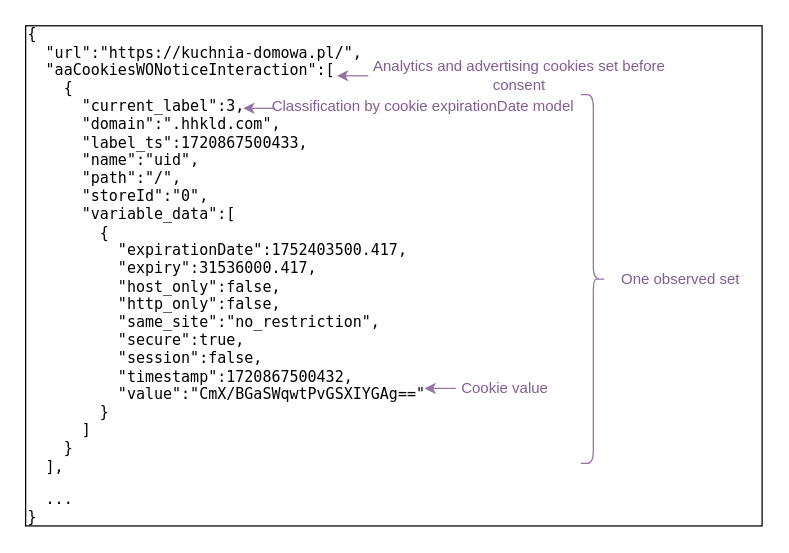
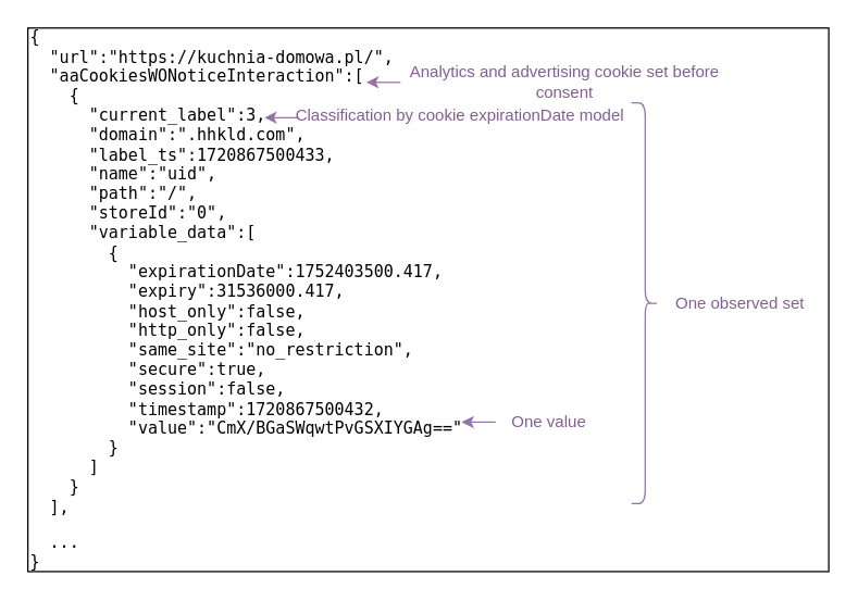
  <mxCell id="0" />
  <mxCell id="1" parent="0" />
  <mxCell id="2" value="&lt;pre&gt;{&lt;br&gt;&amp;nbsp; &quot;url&quot;:&quot;https://kuchnia-domowa.pl/&quot;,&lt;br&gt;&amp;nbsp; &quot;aaCookiesWONoticeInteraction&quot;:[&lt;br&gt;&amp;nbsp; &amp;nbsp; {&lt;br&gt;&amp;nbsp; &amp;nbsp; &amp;nbsp; &quot;current_label&quot;:3,&lt;br&gt;&amp;nbsp; &amp;nbsp; &amp;nbsp; &quot;domain&quot;:&quot;.hhkld.com&quot;,&lt;br&gt;&amp;nbsp; &amp;nbsp; &amp;nbsp; &quot;label_ts&quot;:1720867500433,&lt;br&gt;&amp;nbsp; &amp;nbsp; &amp;nbsp; &quot;name&quot;:&quot;uid&quot;,&lt;br&gt;&amp;nbsp; &amp;nbsp; &amp;nbsp; &quot;path&quot;:&quot;/&quot;,&lt;br&gt;&amp;nbsp; &amp;nbsp; &amp;nbsp; &quot;storeId&quot;:&quot;0&quot;,&lt;br&gt;&amp;nbsp; &amp;nbsp; &amp;nbsp; &quot;variable_data&quot;:[&lt;br&gt;&amp;nbsp; &amp;nbsp; &amp;nbsp; &amp;nbsp; {&lt;br&gt;&amp;nbsp; &amp;nbsp; &amp;nbsp; &amp;nbsp; &amp;nbsp; &quot;expirationDate&quot;:1752403500.417,&lt;br&gt;&amp;nbsp; &amp;nbsp; &amp;nbsp; &amp;nbsp; &amp;nbsp; &quot;expiry&quot;:31536000.417,&lt;br&gt;&amp;nbsp; &amp;nbsp; &amp;nbsp; &amp;nbsp; &amp;nbsp; &quot;host_only&quot;:false,&lt;br&gt;&amp;nbsp; &amp;nbsp; &amp;nbsp; &amp;nbsp; &amp;nbsp; &quot;http_only&quot;:false,&lt;br&gt;&amp;nbsp; &amp;nbsp; &amp;nbsp; &amp;nbsp; &amp;nbsp; &quot;same_site&quot;:&quot;no_restriction&quot;,&lt;br&gt;&amp;nbsp; &amp;nbsp; &amp;nbsp; &amp;nbsp; &amp;nbsp; &quot;secure&quot;:true,&lt;br&gt;&amp;nbsp; &amp;nbsp; &amp;nbsp; &amp;nbsp; &amp;nbsp; &quot;session&quot;:false,&lt;br&gt;&amp;nbsp; &amp;nbsp; &amp;nbsp; &amp;nbsp; &amp;nbsp; &quot;timestamp&quot;:1720867500432,&lt;br&gt;&amp;nbsp; &amp;nbsp; &amp;nbsp; &amp;nbsp; &amp;nbsp; &quot;value&quot;:&quot;CmX/BGaSWqwtPvGSXIYGAg==&quot;&lt;br&gt;&amp;nbsp; &amp;nbsp; &amp;nbsp; &amp;nbsp; }&lt;br&gt;&amp;nbsp; &amp;nbsp; &amp;nbsp; ]&lt;br&gt;&amp;nbsp; &amp;nbsp; }&lt;br&gt;&amp;nbsp; ],&lt;/pre&gt;&lt;pre&gt;  ...&lt;br&gt;}&lt;/pre&gt;" style="rounded=0;whiteSpace=wrap;align=left;fontFamily=Courier New;fontStyle=0;fontSize=12;horizontal=1;labelBorderColor=none;labelBackgroundColor=none;strokeWidth=1;html=1;" parent="1" vertex="1"><mxGeometry x="20" y="20" width="589" height="400" as="geometry" /></mxCell>
- <mxCell id="3" value="Analytics and advertising cookies set before consent" style="text;html=1;align=center;verticalAlign=middle;whiteSpace=wrap;rounded=0;fontColor=#845C96;" parent="1" vertex="1"><mxGeometry x="295" y="45" width="240" height="30" as="geometry" /></mxCell>
+ <mxCell id="3" value="Analytics and advertising cookie set before consent" style="text;html=1;align=center;verticalAlign=middle;whiteSpace=wrap;rounded=0;fontColor=#845C96;" parent="1" vertex="1"><mxGeometry x="295" y="45" width="240" height="30" as="geometry" /></mxCell>
  <mxCell id="4" value="" style="endArrow=classic;html=1;rounded=0;fillColor=#e1d5e7;strokeColor=#9673a6;" parent="1" edge="1"><mxGeometry width="50" height="50" relative="1" as="geometry"><mxPoint x="219" y="86" as="sourcePoint" /><mxPoint x="194" y="86" as="targetPoint" /></mxGeometry></mxCell>
  <mxCell id="5" value="Classification by cookie expirationDate model" style="text;html=1;align=center;verticalAlign=middle;whiteSpace=wrap;rounded=0;fontColor=#845C96;" parent="1" vertex="1"><mxGeometry x="216" y="70" width="244" height="30" as="geometry" /></mxCell>
  <mxCell id="6" value="" style="endArrow=classic;html=1;rounded=0;fillColor=#e1d5e7;strokeColor=#9673a6;" parent="1" edge="1"><mxGeometry width="50" height="50" relative="1" as="geometry"><mxPoint x="294" y="60" as="sourcePoint" /><mxPoint x="269" y="60" as="targetPoint" /></mxGeometry></mxCell>
  <mxCell id="7" value="" style="endArrow=classic;html=1;rounded=0;fillColor=#e1d5e7;strokeColor=#9673a6;" edge="1" parent="1"><mxGeometry width="50" height="50" relative="1" as="geometry"><mxPoint x="364" y="310" as="sourcePoint" /><mxPoint x="339" y="310" as="targetPoint" /></mxGeometry></mxCell>
- <mxCell id="8" value="Cookie value" style="text;html=1;align=center;verticalAlign=middle;whiteSpace=wrap;rounded=0;fontColor=#845C96;" vertex="1" parent="1"><mxGeometry x="364" y="295" width="79" height="30" as="geometry" /></mxCell>
+ <mxCell id="8" value="One value" style="text;html=1;align=center;verticalAlign=middle;whiteSpace=wrap;rounded=0;fontColor=#845C96;" vertex="1" parent="1"><mxGeometry x="364" y="295" width="79" height="30" as="geometry" /></mxCell>
  <mxCell id="9" value="" style="shape=curlyBracket;whiteSpace=wrap;html=1;rounded=1;flipH=1;labelPosition=right;verticalLabelPosition=middle;align=left;verticalAlign=middle;fillColor=#e1d5e7;strokeColor=#9673a6;" vertex="1" parent="1"><mxGeometry x="464" y="75" width="20" height="295" as="geometry" /></mxCell>
  <mxCell id="10" value="&lt;div&gt;One observed set&lt;/div&gt;" style="text;html=1;align=center;verticalAlign=middle;whiteSpace=wrap;rounded=0;fontColor=#845C96;" vertex="1" parent="1"><mxGeometry x="484" y="207.5" width="120" height="30" as="geometry" /></mxCell>
